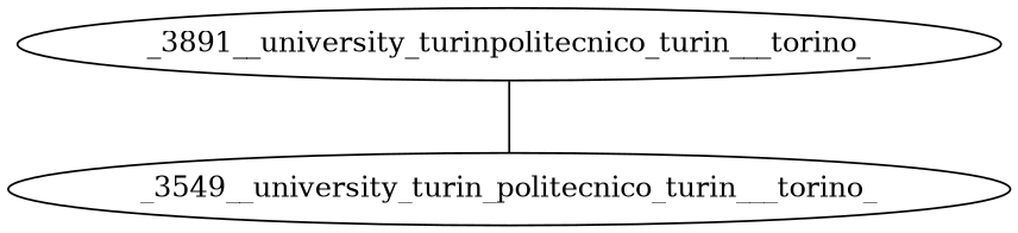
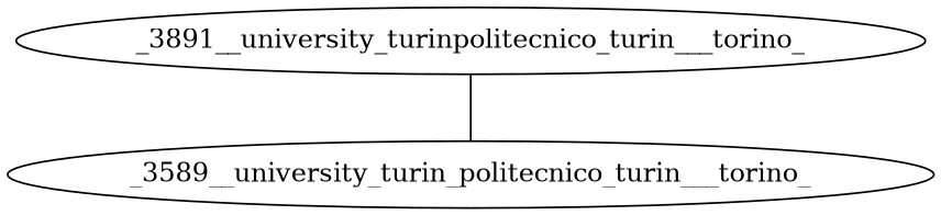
  graph {
    _3891__university_turinpolitecnico_turin___torino_
-   _3549__university_turin_politecnico_turin___torino_
+   _3549__university_turin_politecnico_turin___torino_ [label=_3589__university_turin_politecnico_turin___torino_]
    _3891__university_turinpolitecnico_turin___torino_ -- _3549__university_turin_politecnico_turin___torino_
  }
